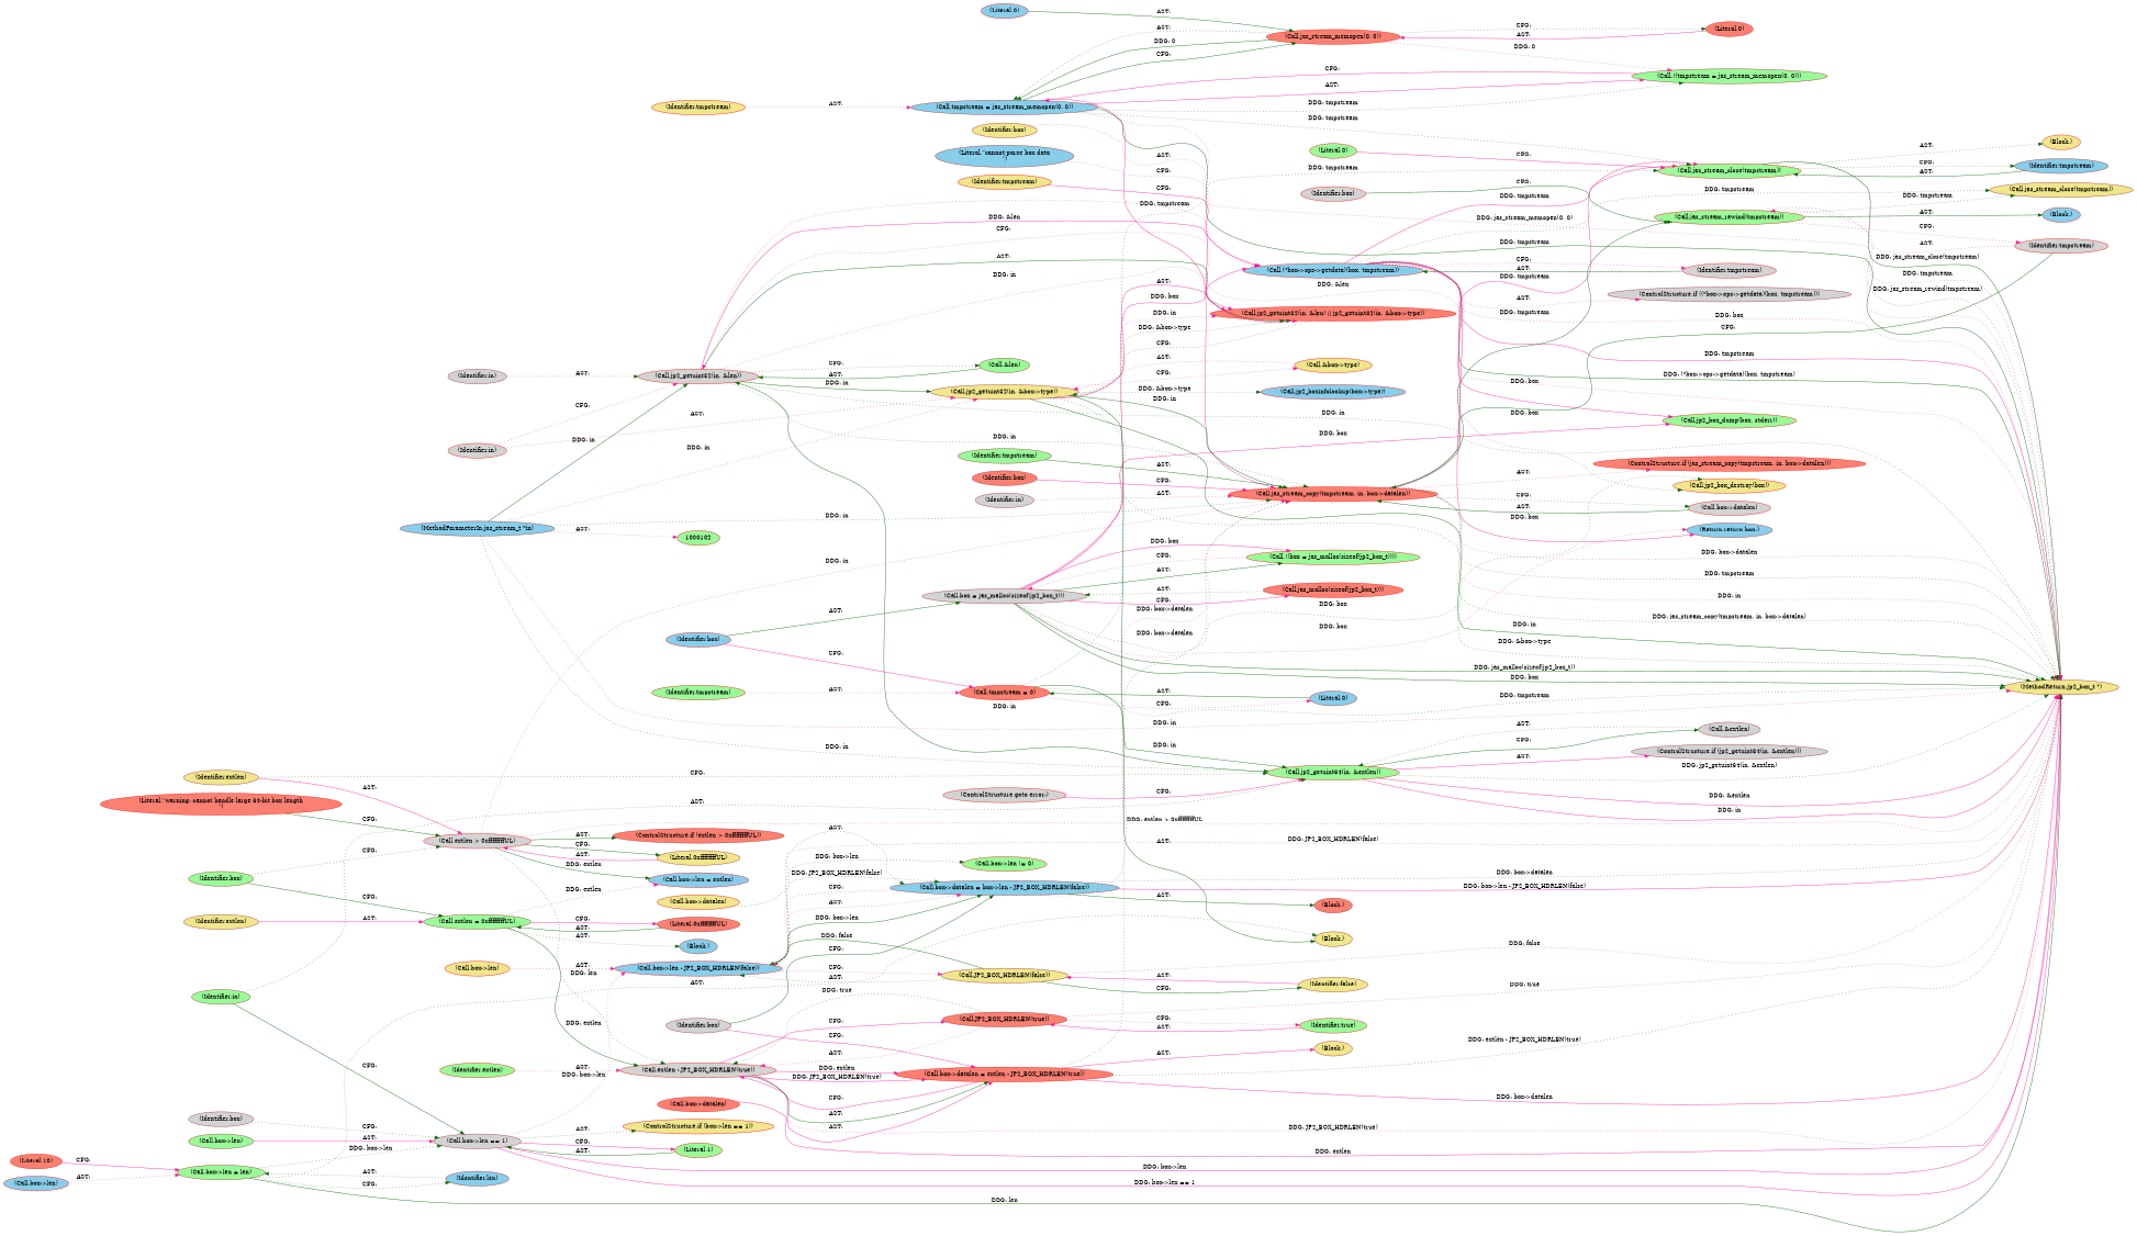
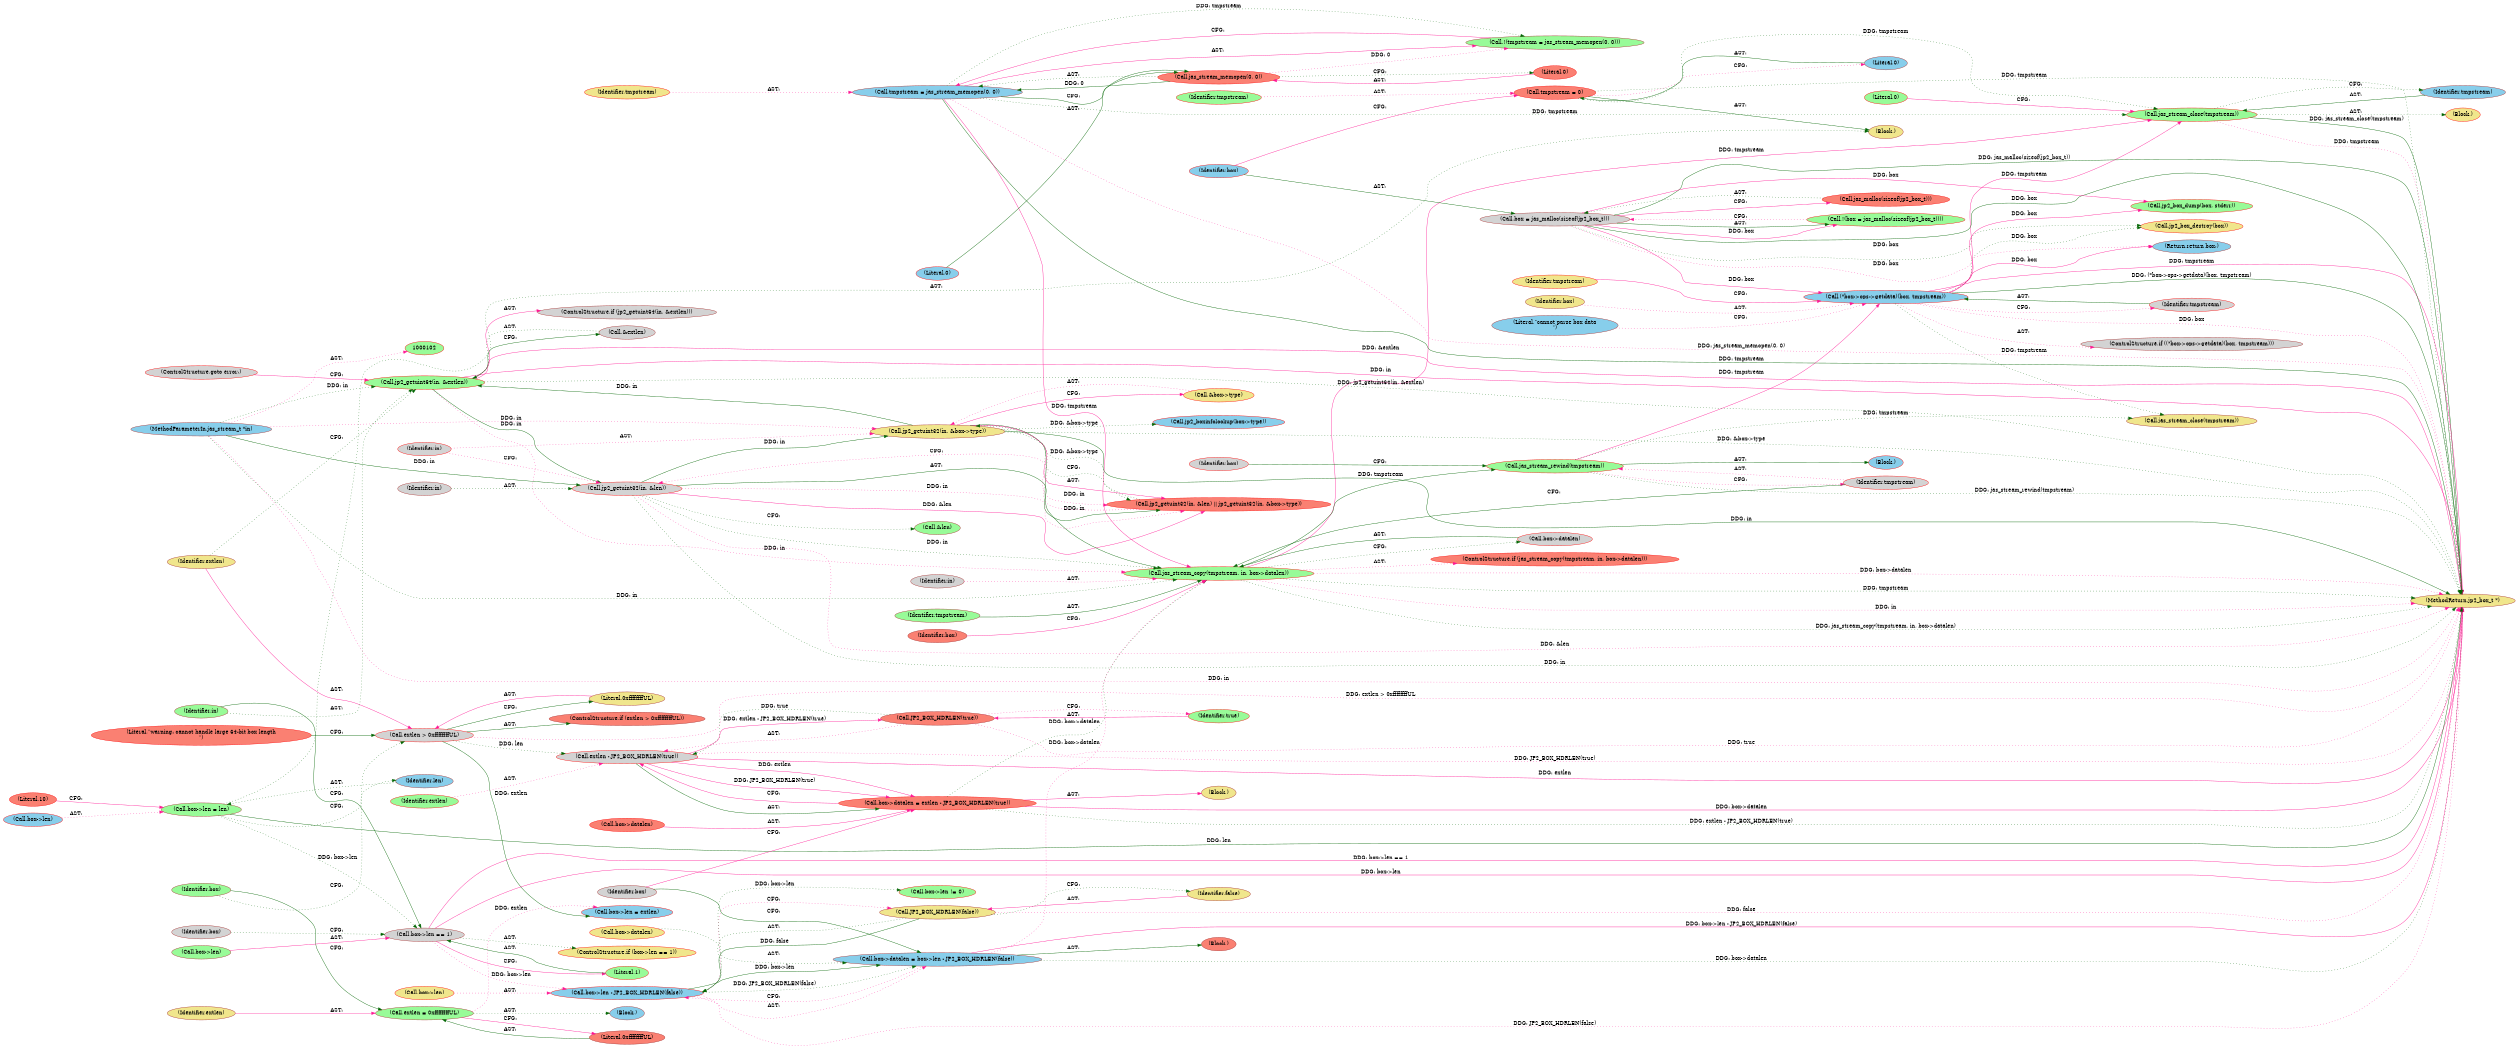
  digraph {
    rankdir=LR
    node [color=red fillcolor=palegreen style=filled]
    edge [color=darkgreen style=dotted]
    n1 [label="(Call,jas_stream_close(tmpstream))"]
    n2 [color=brown fillcolor=khaki label="(MethodReturn,jp2_box_t *)"]
    n3 [fillcolor=khaki label="(Block,)"]
    n4 [color=brown fillcolor=skyblue label="(Identifier,tmpstream)"]
    n5 [fillcolor=skyblue label="(Call,(*box->ops->getdata)(box, tmpstream))"]
    n6 [fillcolor=lightgrey label="(Identifier,tmpstream)"]
    n7 [color=brown fillcolor=lightgrey label="(ControlStructure,if ((*box->ops->getdata)(box, tmpstream)))"]
    n8 [label="(Call,jp2_box_dump(box, stderr))"]
    n9 [fillcolor=khaki label="(Call,jp2_box_destroy(box))"]
    n10 [color=brown fillcolor=khaki label="(Call,jas_stream_close(tmpstream))"]
    n11 [color=brown fillcolor=skyblue label="(Return,return box;)"]
    n12 [color=brown fillcolor=lightgrey label="(Call,box = jas_malloc(sizeof(jp2_box_t)))"]
    n13 [fillcolor=salmon label="(Call,jas_malloc(sizeof(jp2_box_t)))"]
    n14 [label="(Call,!(box = jas_malloc(sizeof(jp2_box_t))))"]
    n15 [label="(Call,jas_stream_rewind(tmpstream))"]
    n16 [fillcolor=lightgrey label="(Identifier,tmpstream)"]
    n17 [fillcolor=skyblue label="(Block,)"]
-   n18 [fillcolor=salmon label="(Call,jas_stream_copy(tmpstream, in, box->datalen))"]
+   n18 [label="(Call,jas_stream_copy(tmpstream, in, box->datalen))"]
    n19 [fillcolor=lightgrey label="(Call,box->datalen)"]
    n20 [fillcolor=salmon label="(ControlStructure,if (jas_stream_copy(tmpstream, in, box->datalen)))"]
    n21 [color=brown fillcolor=skyblue label="(Call,tmpstream = jas_stream_memopen(0, 0))"]
    n22 [fillcolor=salmon label="(Call,jas_stream_memopen(0, 0))"]
    n23 [color=brown label="(Call,!(tmpstream = jas_stream_memopen(0, 0)))"]
    n24 [fillcolor=salmon label="(Literal,0)"]
    n25 [label="(Call,jp2_getuint64(in, &extlen))"]
    n26 [color=brown fillcolor=lightgrey label="(ControlStructure,if (jp2_getuint64(in, &extlen)))"]
    n27 [color=brown fillcolor=lightgrey label="(Call,&extlen)"]
    n28 [fillcolor=lightgrey label="(Call,jp2_getuint32(in, &len))"]
    n29 [color=brown fillcolor=khaki label="(Call,jp2_getuint32(in, &box->type))"]
    n30 [fillcolor=khaki label="(Call,&box->type)"]
    n31 [fillcolor=skyblue label="(Call,jp2_boxinfolookup(box->type))"]
    n32 [fillcolor=salmon label="(Call,jp2_getuint32(in, &len) || jp2_getuint32(in, &box->type))"]
    n33 [color=brown label="(Call,&len)"]
    n34 [color=brown fillcolor=skyblue label="(MethodParameterIn,jas_stream_t *in)"]
    1000102
    n36 [fillcolor=salmon label="(Call,box->datalen = extlen - JP2_BOX_HDRLEN(true))"]
    n37 [fillcolor=lightgrey label="(Call,extlen - JP2_BOX_HDRLEN(true))"]
    n38 [color=brown fillcolor=khaki label="(Block,)"]
    n39 [color=brown fillcolor=salmon label="(Call,JP2_BOX_HDRLEN(true))"]
    n40 [label="(Identifier,true)"]
    n41 [fillcolor=lightgrey label="(Call,extlen > 0xffffffffUL)"]
    n42 [fillcolor=skyblue label="(Call,box->len = extlen)"]
    n43 [color=brown fillcolor=khaki label="(Literal,0xffffffffUL)"]
    n44 [color=brown fillcolor=salmon label="(ControlStructure,if (extlen > 0xffffffffUL))"]
    n45 [color=brown label="(Call,extlen = 0xffffffffUL)"]
    n46 [color=brown fillcolor=skyblue label="(Block,)"]
    n47 [color=brown fillcolor=salmon label="(Literal,0xffffffffUL)"]
    n48 [color=brown fillcolor=skyblue label="(Call,box->datalen = box->len - JP2_BOX_HDRLEN(false))"]
    n49 [fillcolor=skyblue label="(Call,box->len - JP2_BOX_HDRLEN(false))"]
    n50 [color=brown fillcolor=salmon label="(Block,)"]
    n51 [color=brown fillcolor=khaki label="(Call,JP2_BOX_HDRLEN(false))"]
    n52 [label="(Call,box->len != 0)"]
    n53 [color=brown fillcolor=khaki label="(Identifier,false)"]
    n54 [color=brown fillcolor=lightgrey label="(Call,box->len == 1)"]
    n55 [label="(Literal,1)"]
    n56 [fillcolor=khaki label="(ControlStructure,if (box->len == 1))"]
    n57 [color=brown label="(Call,box->len = len)"]
    n58 [color=brown fillcolor=khaki label="(Block,)"]
    n59 [color=brown fillcolor=skyblue label="(Identifier,len)"]
    n60 [fillcolor=salmon label="(Call,tmpstream = 0)"]
    n61 [color=brown fillcolor=skyblue label="(Literal,0)"]
    n62 [color=brown fillcolor=skyblue label="(Literal,\"cannot parse box data\n\")"]
    n63 [color=brown fillcolor=lightgrey label="(Identifier,box)"]
    n64 [fillcolor=lightgrey label="(ControlStructure,goto error;)"]
    n65 [color=brown fillcolor=khaki label="(Identifier,extlen)"]
    n66 [color=brown label="(Identifier,tmpstream)"]
    n67 [fillcolor=lightgrey label="(Identifier,in)"]
    n68 [color=brown fillcolor=khaki label="(Identifier,extlen)"]
    n69 [label="(Identifier,extlen)"]
    n70 [fillcolor=khaki label="(Call,box->len)"]
    n71 [color=brown fillcolor=lightgrey label="(Identifier,box)"]
    n72 [fillcolor=salmon label="(Call,box->datalen)"]
    n73 [color=brown label="(Identifier,box)"]
    n74 [label="(Identifier,tmpstream)"]
    n75 [fillcolor=lightgrey label="(Identifier,box)"]
    n76 [fillcolor=salmon label="(Literal,10)"]
    n77 [color=brown fillcolor=lightgrey label="(Identifier,in)"]
    n78 [fillcolor=khaki label="(Identifier,tmpstream)"]
    n79 [fillcolor=khaki label="(Call,box->datalen)"]
    n80 [fillcolor=salmon label="(Literal,\"warning: cannot handle large 64-bit box length\n\")"]
    n81 [color=brown label="(Call,box->len)"]
    n82 [fillcolor=skyblue label="(Identifier,box)"]
    n83 [label="(Literal,0)"]
    n84 [color=brown label="(Identifier,in)"]
    n85 [fillcolor=skyblue label="(Literal,0)"]
    n86 [color=brown fillcolor=salmon label="(Identifier,box)"]
    n87 [color=brown fillcolor=khaki label="(Identifier,box)"]
    n88 [fillcolor=skyblue label="(Call,box->len)"]
    n89 [fillcolor=khaki label="(Identifier,tmpstream)"]
    n90 [color=brown fillcolor=lightgrey label="(Identifier,in)"]
    n1 -> n2 [color=deeppink label="DDG: tmpstream"]
    n1 -> n2 [label="DDG: jas_stream_close(tmpstream)" style=solid]
    n1 -> n3 [label="AST: "]
    n1 -> n4 [label="CFG: "]
    n4 -> n1 [label="AST: " style=solid]
    n5 -> n1 [color=deeppink label="DDG: tmpstream" style=solid]
    n5 -> n2 [color=deeppink label="DDG: tmpstream" style=solid]
    n5 -> n2 [label="DDG: (*box->ops->getdata)(box, tmpstream)" style=solid]
    n5 -> n2 [color=deeppink label="DDG: box"]
    n5 -> n6 [color=deeppink label="CFG: "]
    n5 -> n7 [color=deeppink label="AST: "]
    n5 -> n8 [color=deeppink label="DDG: box" style=solid]
    n5 -> n9 [label="DDG: box"]
    n5 -> n10 [label="DDG: tmpstream"]
    n5 -> n11 [color=deeppink label="DDG: box" style=solid]
    n6 -> n5 [label="AST: " style=solid]
    n12 -> n2 [label="DDG: jas_malloc(sizeof(jp2_box_t))" style=solid]
    n12 -> n2 [label="DDG: box" style=solid]
    n12 -> n5 [color=deeppink label="DDG: box" style=solid]
    n12 -> n8 [color=deeppink label="DDG: box" style=solid]
    n12 -> n9 [label="DDG: box"]
    n12 -> n11 [color=deeppink label="DDG: box"]
    n12 -> n13 [color=deeppink label="CFG: " style=solid]
    n12 -> n14 [label="AST: " style=solid]
    n12 -> n14 [color=deeppink label="DDG: box" style=solid]
    n13 -> n12 [label="AST: "]
    n14 -> n12 [color=deeppink label="CFG: "]
    n15 -> n2 [label="DDG: jas_stream_rewind(tmpstream)"]
+   n15 -> n5 [color=deeppink label="DDG: tmpstream" style=solid]
    n15 -> n10 [label="DDG: tmpstream"]
    n15 -> n16 [color=deeppink label="CFG: "]
    n15 -> n17 [label="AST: " style=solid]
    n16 -> n15 [color=deeppink label="AST: "]
    n16 -> n18 [label="CFG: " style=solid]
    n18 -> n1 [color=deeppink label="DDG: tmpstream" style=solid]
    n18 -> n2 [color=deeppink label="DDG: box->datalen"]
    n18 -> n2 [label="DDG: tmpstream"]
    n18 -> n2 [color=deeppink label="DDG: in"]
    n18 -> n2 [label="DDG: jas_stream_copy(tmpstream, in, box->datalen)"]
    n18 -> n15 [label="DDG: tmpstream" style=solid]
    n18 -> n19 [label="CFG: "]
    n18 -> n20 [color=deeppink label="AST: "]
    n19 -> n18 [label="AST: " style=solid]
    n21 -> n1 [label="DDG: tmpstream"]
    n21 -> n2 [color=deeppink label="DDG: jas_stream_memopen(0, 0)"]
    n21 -> n2 [label="DDG: tmpstream" style=solid]
    n21 -> n18 [color=deeppink label="DDG: tmpstream" style=solid]
    n21 -> n22 [label="CFG: " style=solid]
    n21 -> n23 [color=deeppink label="AST: " style=solid]
    n21 -> n23 [label="DDG: tmpstream"]
    n22 -> n21 [label="AST: "]
    n22 -> n21 [label="DDG: 0" style=solid]
    n22 -> n23 [color=deeppink label="DDG: 0"]
    n22 -> n24 [label="CFG: "]
    n23 -> n21 [color=deeppink label="CFG: " style=solid]
    n24 -> n22 [color=deeppink label="AST: " style=solid]
    n25 -> n2 [color=deeppink label="DDG: &extlen" style=solid]
    n25 -> n2 [color=deeppink label="DDG: in" style=solid]
    n25 -> n2 [label="DDG: jp2_getuint64(in, &extlen)"]
-   n41 -> n18 [color=deeppink label="DDG: in"]
+   n25 -> n18 [color=deeppink label="DDG: in"]
    n25 -> n26 [color=deeppink label="AST: " style=solid]
    n25 -> n27 [label="CFG: " style=solid]
    n25 -> n28 [label="DDG: in" style=solid]
    n27 -> n25 [label="AST: "]
    n28 -> n2 [color=deeppink label="DDG: &len"]
    n28 -> n2 [label="DDG: in"]
    n28 -> n18 [label="DDG: in"]
    n28 -> n29 [label="DDG: in" style=solid]
    n28 -> n32 [label="AST: " style=solid]
    n28 -> n32 [color=deeppink label="DDG: in"]
    n28 -> n32 [color=deeppink label="DDG: &len" style=solid]
    n28 -> n33 [label="CFG: "]
    n29 -> n2 [label="DDG: &box->type"]
    n29 -> n2 [label="DDG: in" style=solid]
    n29 -> n18 [label="DDG: in" style=solid]
    n29 -> n25 [label="DDG: in" style=solid]
-   n29 -> n30 [color=deeppink label="CFG: "]
+   n29 -> n30 [color=deeppink label="CFG: " style=solid]
    n29 -> n31 [label="DDG: &box->type"]
    n29 -> n32 [color=deeppink label="AST: " style=solid]
    n29 -> n32 [color=deeppink label="DDG: in"]
    n29 -> n32 [label="DDG: &box->type"]
    n30 -> n29 [color=deeppink label="AST: "]
    n32 -> n28 [color=deeppink label="CFG: "]
    n32 -> n29 [label="CFG: "]
-   n33 -> n28 [label="AST: " style=solid]
    n34 -> n2 [color=deeppink label="DDG: in"]
    n34 -> n18 [label="DDG: in"]
    n34 -> n25 [label="DDG: in"]
    n34 -> n28 [label="DDG: in" style=solid]
    n34 -> n29 [color=deeppink label="DDG: in"]
    n34 -> 1000102 [color=deeppink label="AST: "]
    n36 -> n2 [color=deeppink label="DDG: box->datalen" style=solid]
    n36 -> n2 [label="DDG: extlen - JP2_BOX_HDRLEN(true)"]
    n36 -> n18 [label="DDG: box->datalen"]
    n36 -> n37 [color=deeppink label="CFG: " style=solid]
    n36 -> n38 [color=deeppink label="AST: " style=solid]
    n37 -> n2 [color=deeppink label="DDG: JP2_BOX_HDRLEN(true)"]
    n37 -> n2 [color=deeppink label="DDG: extlen" style=solid]
    n37 -> n36 [label="AST: " style=solid]
    n37 -> n36 [color=deeppink label="DDG: extlen" style=solid]
    n37 -> n36 [color=deeppink label="DDG: JP2_BOX_HDRLEN(true)" style=solid]
-   n37 -> n39 [color=deeppink label="CFG: " style=solid]
+   n37 -> n39 [color=deeppink label="DDG: extlen - JP2_BOX_HDRLEN(true)" style=solid]
    n39 -> n2 [color=deeppink label="DDG: true"]
    n39 -> n37 [color=deeppink label="AST: "]
    n39 -> n37 [label="DDG: true"]
    n39 -> n40 [color=deeppink label="CFG: "]
    n40 -> n39 [color=deeppink label="AST: " style=solid]
    n41 -> n2 [color=deeppink label="DDG: extlen > 0xffffffffUL"]
    n41 -> n37 [label="DDG: len"]
    n41 -> n42 [label="DDG: extlen" style=solid]
    n41 -> n43 [label="CFG: " style=solid]
    n41 -> n44 [label="AST: " style=solid]
    n43 -> n41 [color=deeppink label="AST: " style=solid]
-   n45 -> n37 [label="DDG: extlen" style=solid]
    n45 -> n42 [color=deeppink label="DDG: extlen"]
    n45 -> n46 [label="AST: "]
    n45 -> n47 [color=deeppink label="CFG: " style=solid]
    n47 -> n45 [label="AST: " style=solid]
    n48 -> n2 [label="DDG: box->datalen"]
    n48 -> n2 [color=deeppink label="DDG: box->len - JP2_BOX_HDRLEN(false)" style=solid]
    n48 -> n18 [color=deeppink label="DDG: box->datalen"]
    n48 -> n49 [color=deeppink label="CFG: "]
    n48 -> n50 [label="AST: " style=solid]
    n49 -> n2 [color=deeppink label="DDG: JP2_BOX_HDRLEN(false)"]
    n49 -> n48 [color=deeppink label="AST: "]
    n49 -> n48 [label="DDG: box->len" style=solid]
    n49 -> n48 [label="DDG: JP2_BOX_HDRLEN(false)"]
    n49 -> n51 [color=deeppink label="CFG: "]
    n49 -> n52 [label="DDG: box->len"]
    n51 -> n2 [color=deeppink label="DDG: false"]
    n51 -> n49 [label="AST: "]
    n51 -> n49 [label="DDG: false" style=solid]
-   n51 -> n53 [label="CFG: " style=solid]
+   n51 -> n53 [label="CFG: "]
    n53 -> n51 [color=deeppink label="AST: " style=solid]
    n54 -> n2 [color=deeppink label="DDG: box->len" style=solid]
    n54 -> n2 [color=deeppink label="DDG: box->len == 1" style=solid]
    n54 -> n49 [color=deeppink label="DDG: box->len"]
    n54 -> n55 [color=deeppink label="CFG: " style=solid]
    n54 -> n56 [label="AST: "]
    n55 -> n54 [label="AST: " style=solid]
    n57 -> n2 [label="DDG: len" style=solid]
    n57 -> n54 [label="DDG: box->len"]
    n57 -> n58 [label="AST: "]
    n57 -> n59 [label="CFG: "]
    n59 -> n57 [label="AST: "]
    n60 -> n1 [label="DDG: tmpstream"]
    n60 -> n2 [label="DDG: tmpstream"]
    n60 -> n58 [label="AST: " style=solid]
    n60 -> n61 [color=deeppink label="CFG: "]
    n61 -> n60 [label="AST: " style=solid]
    n62 -> n5 [color=deeppink label="CFG: "]
    n63 -> n54 [label="CFG: "]
    n64 -> n25 [color=deeppink label="CFG: " style=solid]
    n65 -> n45 [color=deeppink label="AST: " style=solid]
    n66 -> n18 [label="AST: " style=solid]
    n67 -> n28 [color=deeppink label="CFG: "]
    n67 -> n29 [color=deeppink label="AST: "]
    n68 -> n25 [label="CFG: "]
    n68 -> n41 [color=deeppink label="AST: " style=solid]
    n69 -> n37 [color=deeppink label="AST: "]
    n70 -> n49 [color=deeppink label="AST: "]
    n71 -> n36 [color=deeppink label="CFG: " style=solid]
    n71 -> n48 [label="CFG: " style=solid]
    n72 -> n36 [color=deeppink label="AST: " style=solid]
    n73 -> n41 [label="CFG: "]
    n73 -> n45 [label="CFG: " style=solid]
    n74 -> n60 [color=deeppink label="AST: "]
    n75 -> n15 [label="CFG: " style=solid]
    n76 -> n57 [color=deeppink label="CFG: " style=solid]
    n77 -> n28 [label="AST: "]
    n78 -> n5 [color=deeppink label="CFG: " style=solid]
    n79 -> n48 [label="AST: "]
    n80 -> n41 [label="CFG: " style=solid]
    n81 -> n54 [color=deeppink label="AST: " style=solid]
    n82 -> n12 [label="AST: " style=solid]
    n82 -> n60 [color=deeppink label="CFG: " style=solid]
    n83 -> n1 [color=deeppink label="CFG: " style=solid]
    n84 -> n25 [label="AST: "]
    n84 -> n54 [label="CFG: " style=solid]
    n85 -> n22 [label="AST: " style=solid]
    n86 -> n18 [color=deeppink label="CFG: " style=solid]
    n87 -> n5 [color=deeppink label="AST: "]
    n88 -> n57 [color=deeppink label="AST: "]
    n89 -> n21 [color=deeppink label="AST: "]
    n90 -> n18 [color=deeppink label="AST: "]
  }
